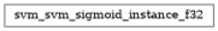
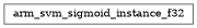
  digraph {
    rankdir=LR
    fontname="DejaVu Serif"
-   n1 [color=grey40 fillcolor=white fontname="DejaVu Serif" fontsize=10 height=0.2 label=svm_svm_sigmoid_instance_f32 shape=box style=filled width=0.4]
+   n1 [color=grey40 fillcolor=white fontname="DejaVu Serif" fontsize=10 height=0.2 label=arm_svm_sigmoid_instance_f32 shape=box style=filled width=0.4]
  }
